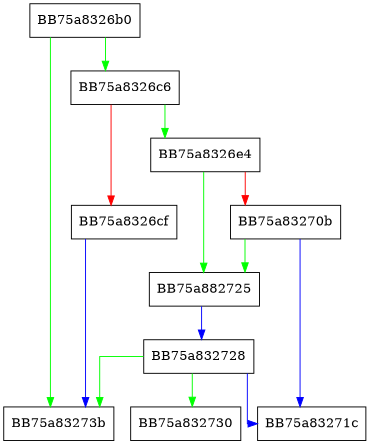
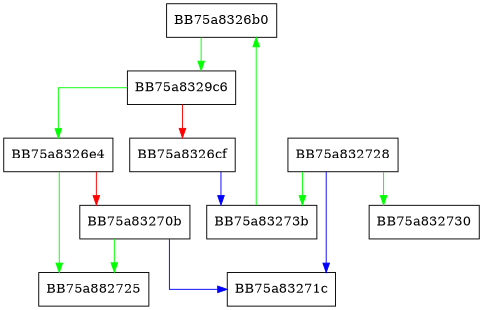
  digraph {
    splines=ortho
    node [shape=box]
    edge [color=green]
    BB75a8326b0
    BB75a83273b
-   BB75a8326c6
+   BB75a8326c6 [label=BB75a8329c6]
    BB75a8326e4
    BB75a8326cf
    n6 [label=BB75a882725]
    BB75a83270b
    BB75a832728
    BB75a83271c
    BB75a832730
-   BB75a8326b0 -> BB75a83273b
+   BB75a83273b -> BB75a8326b0
    BB75a8326b0 -> BB75a8326c6
    BB75a8326c6 -> BB75a8326e4
    BB75a8326c6 -> BB75a8326cf [color=red]
    BB75a8326e4 -> n6
    BB75a8326e4 -> BB75a83270b [color=red]
    BB75a8326cf -> BB75a83273b [color=blue]
-   n6 -> BB75a832728 [color=blue]
    BB75a83270b -> n6
    BB75a83270b -> BB75a83271c [color=blue]
    BB75a832728 -> BB75a83273b
    BB75a832728 -> BB75a83271c [color=blue]
    BB75a832728 -> BB75a832730
  }
